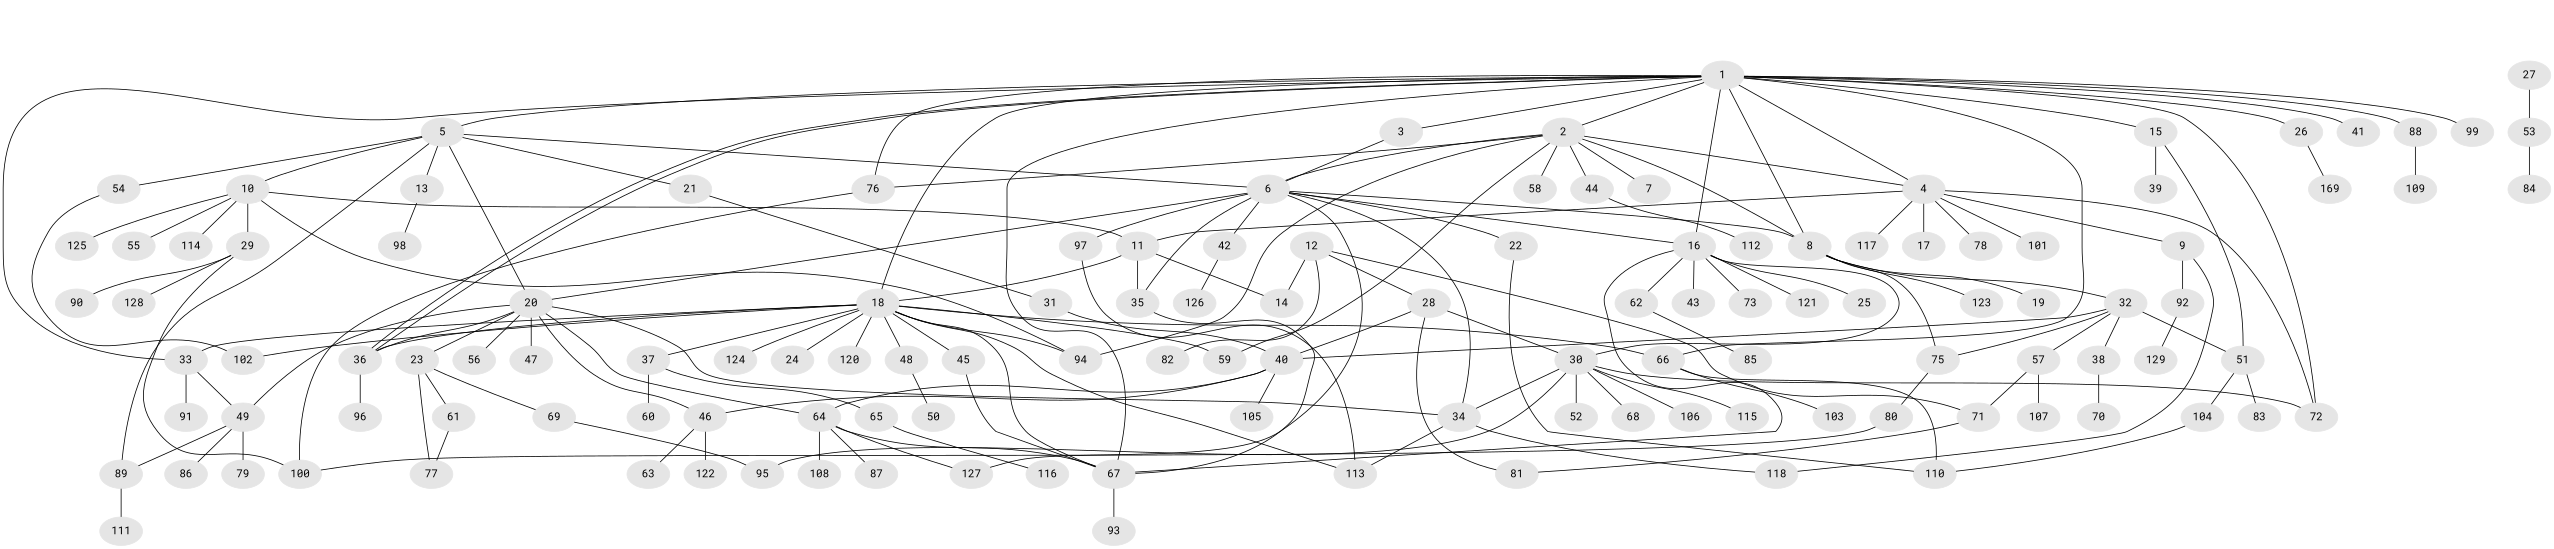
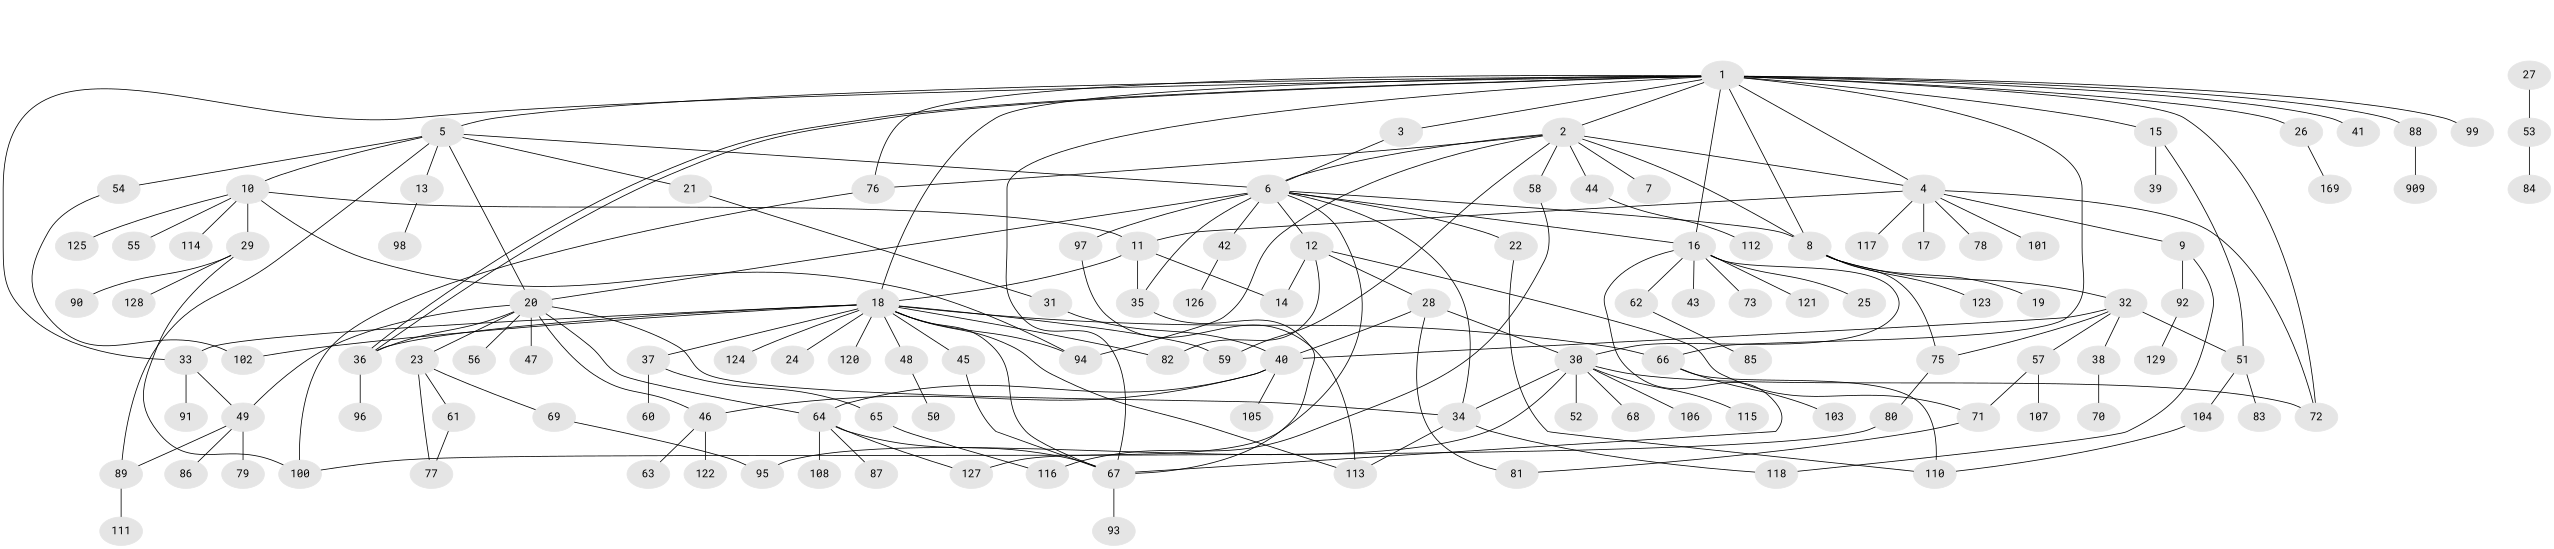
  graph {
    fontname="Roboto Mono"
    node [color=gray90 fontname="Roboto Mono" style=filled]
    edge [fontname="Roboto Mono"]
    1
    2
    3
    4
    5
    8
    15
    16
    18
    26
    33
    36
    41
    66
    67
    72
    76
    88
    99
    6
    7
    44
    58
    59
    94
    9
    11
    17
    78
    101
    117
    10
    13
    20
    21
    54
    89
    19
    32
    75
    123
    39
    51
    25
    30
    43
    62
    73
    121
    82
    24
    37
    45
    48
    102
    113
    120
    124
    n59 [label=169]
    49
    91
    96
    110
    103
    93
    100
-   109
+   109 [label=909]
    12
    22
    34
    35
    42
    97
    127
    112
    116
    92
    118
    14
    29
    55
    114
    125
    98
    23
    46
    47
    56
    64
    31
    111
    28
    71
    126
    40
    38
    57
    80
    129
    90
    128
    81
    83
    104
    52
    68
    95
    106
    115
    85
    60
    65
    50
    61
    69
    77
    63
    122
    79
    86
    87
    108
    27
    53
    84
    105
    70
    107
    1 -- 2
    1 -- 3
    1 -- 4
    1 -- 5
    1 -- 8
    1 -- 15
    1 -- 16
    1 -- 18
    1 -- 26
    1 -- 33
    1 -- 36
    1 -- 36
    1 -- 41
    1 -- 66
    1 -- 67
    1 -- 72
    1 -- 76
    1 -- 88
    1 -- 99
    2 -- 4
    2 -- 8
    2 -- 76
    2 -- 6
    2 -- 7
    2 -- 44
    2 -- 58
    2 -- 59
    2 -- 94
    3 -- 6
    4 -- 72
    4 -- 9
    4 -- 11
    4 -- 17
    4 -- 78
    4 -- 101
    4 -- 117
    5 -- 6
    5 -- 10
    5 -- 13
    5 -- 20
    5 -- 21
    5 -- 54
    5 -- 89
    8 -- 19
    8 -- 32
    8 -- 75
    8 -- 123
    15 -- 39
    15 -- 51
    16 -- 67
    16 -- 25
    16 -- 30
    16 -- 43
    16 -- 62
    16 -- 73
    16 -- 121
    18 -- 33
    18 -- 36
    18 -- 66
    18 -- 67
    18 -- 59
    18 -- 94
+   18 -- 82
    18 -- 24
    18 -- 37
    18 -- 45
    18 -- 48
    18 -- 102
    18 -- 113
    18 -- 120
    18 -- 124
    26 -- n59
    33 -- 49
    33 -- 91
    36 -- 96
    66 -- 110
    66 -- 103
    67 -- 93
    76 -- 100
    88 -- 109
    6 -- 8
    6 -- 16
    6 -- 20
+   6 -- 12
    6 -- 22
    6 -- 34
    6 -- 35
    6 -- 42
    6 -- 97
    6 -- 127
    44 -- 112
+   58 -- 116
    9 -- 92
    9 -- 118
    11 -- 18
    11 -- 35
    11 -- 14
    10 -- 94
    10 -- 11
    10 -- 29
    10 -- 55
    10 -- 114
    10 -- 125
    13 -- 98
    20 -- 36
    20 -- 49
    20 -- 34
    20 -- 23
    20 -- 46
    20 -- 47
    20 -- 56
    20 -- 64
    21 -- 31
    54 -- 102
    89 -- 111
    32 -- 75
    32 -- 51
    32 -- 40
    32 -- 38
    32 -- 57
    75 -- 80
    51 -- 83
    51 -- 104
    30 -- 72
    30 -- 34
    30 -- 52
    30 -- 68
    30 -- 95
    30 -- 106
    30 -- 115
    62 -- 85
    37 -- 60
    37 -- 65
    45 -- 67
    48 -- 50
    49 -- 89
    49 -- 79
    49 -- 86
    12 -- 82
    12 -- 14
    12 -- 28
    12 -- 71
    22 -- 110
    34 -- 113
    34 -- 118
    35 -- 67
    42 -- 126
    97 -- 113
    92 -- 129
    29 -- 100
    29 -- 90
    29 -- 128
    23 -- 61
    23 -- 69
    23 -- 77
    46 -- 63
    46 -- 122
    64 -- 67
    64 -- 127
    64 -- 87
    64 -- 108
    31 -- 40
    28 -- 30
    28 -- 40
    28 -- 81
    71 -- 81
    40 -- 46
    40 -- 64
    40 -- 105
    38 -- 70
    57 -- 71
    57 -- 107
    80 -- 100
    104 -- 110
    65 -- 116
    61 -- 77
    69 -- 95
    27 -- 53
    53 -- 84
  }
